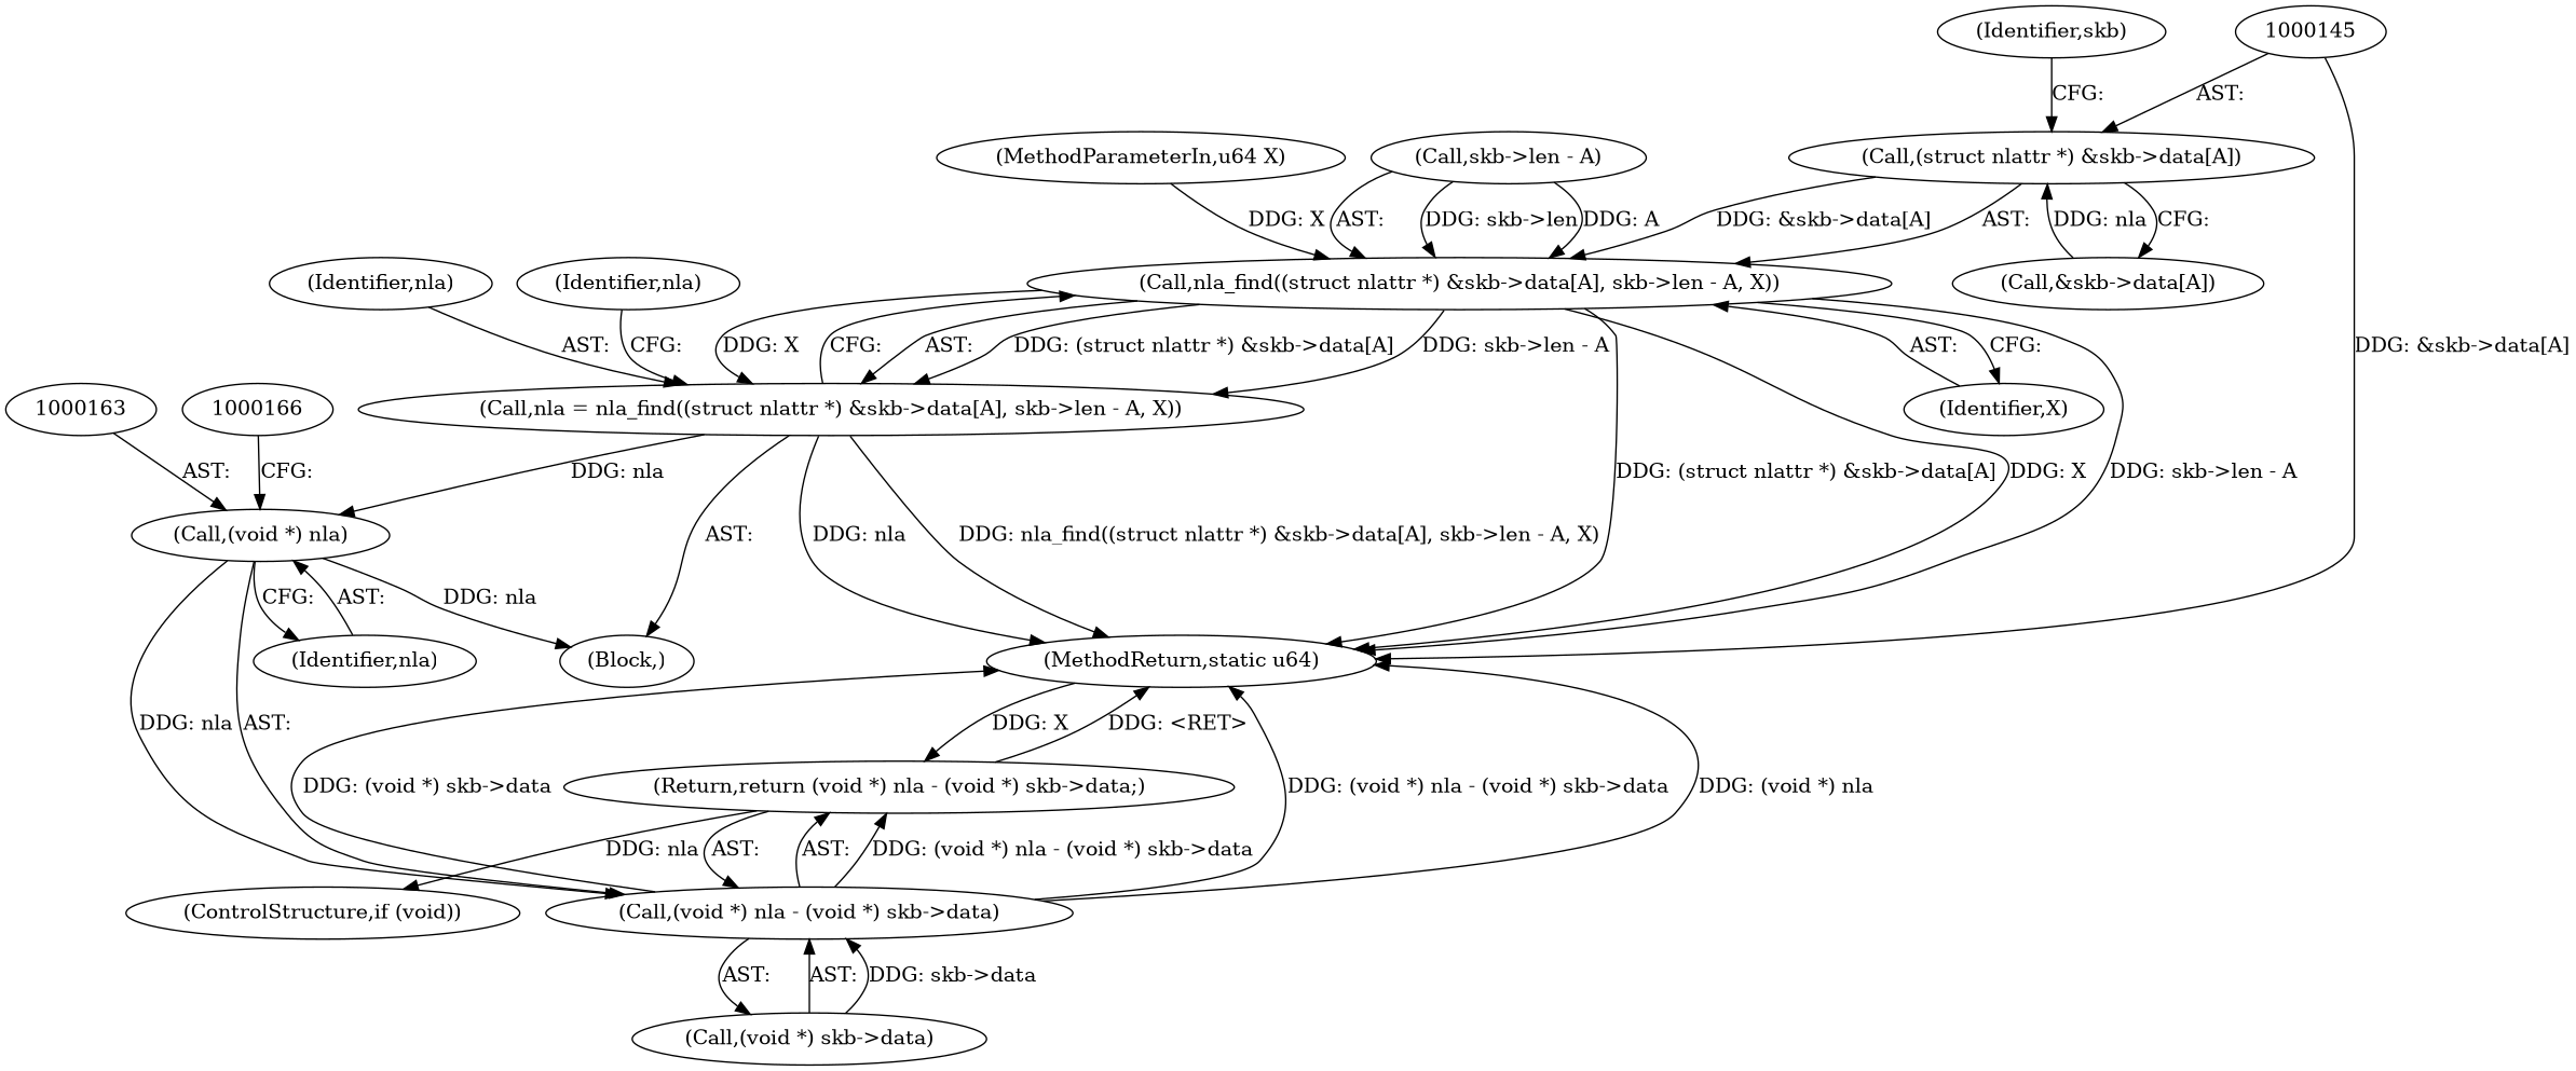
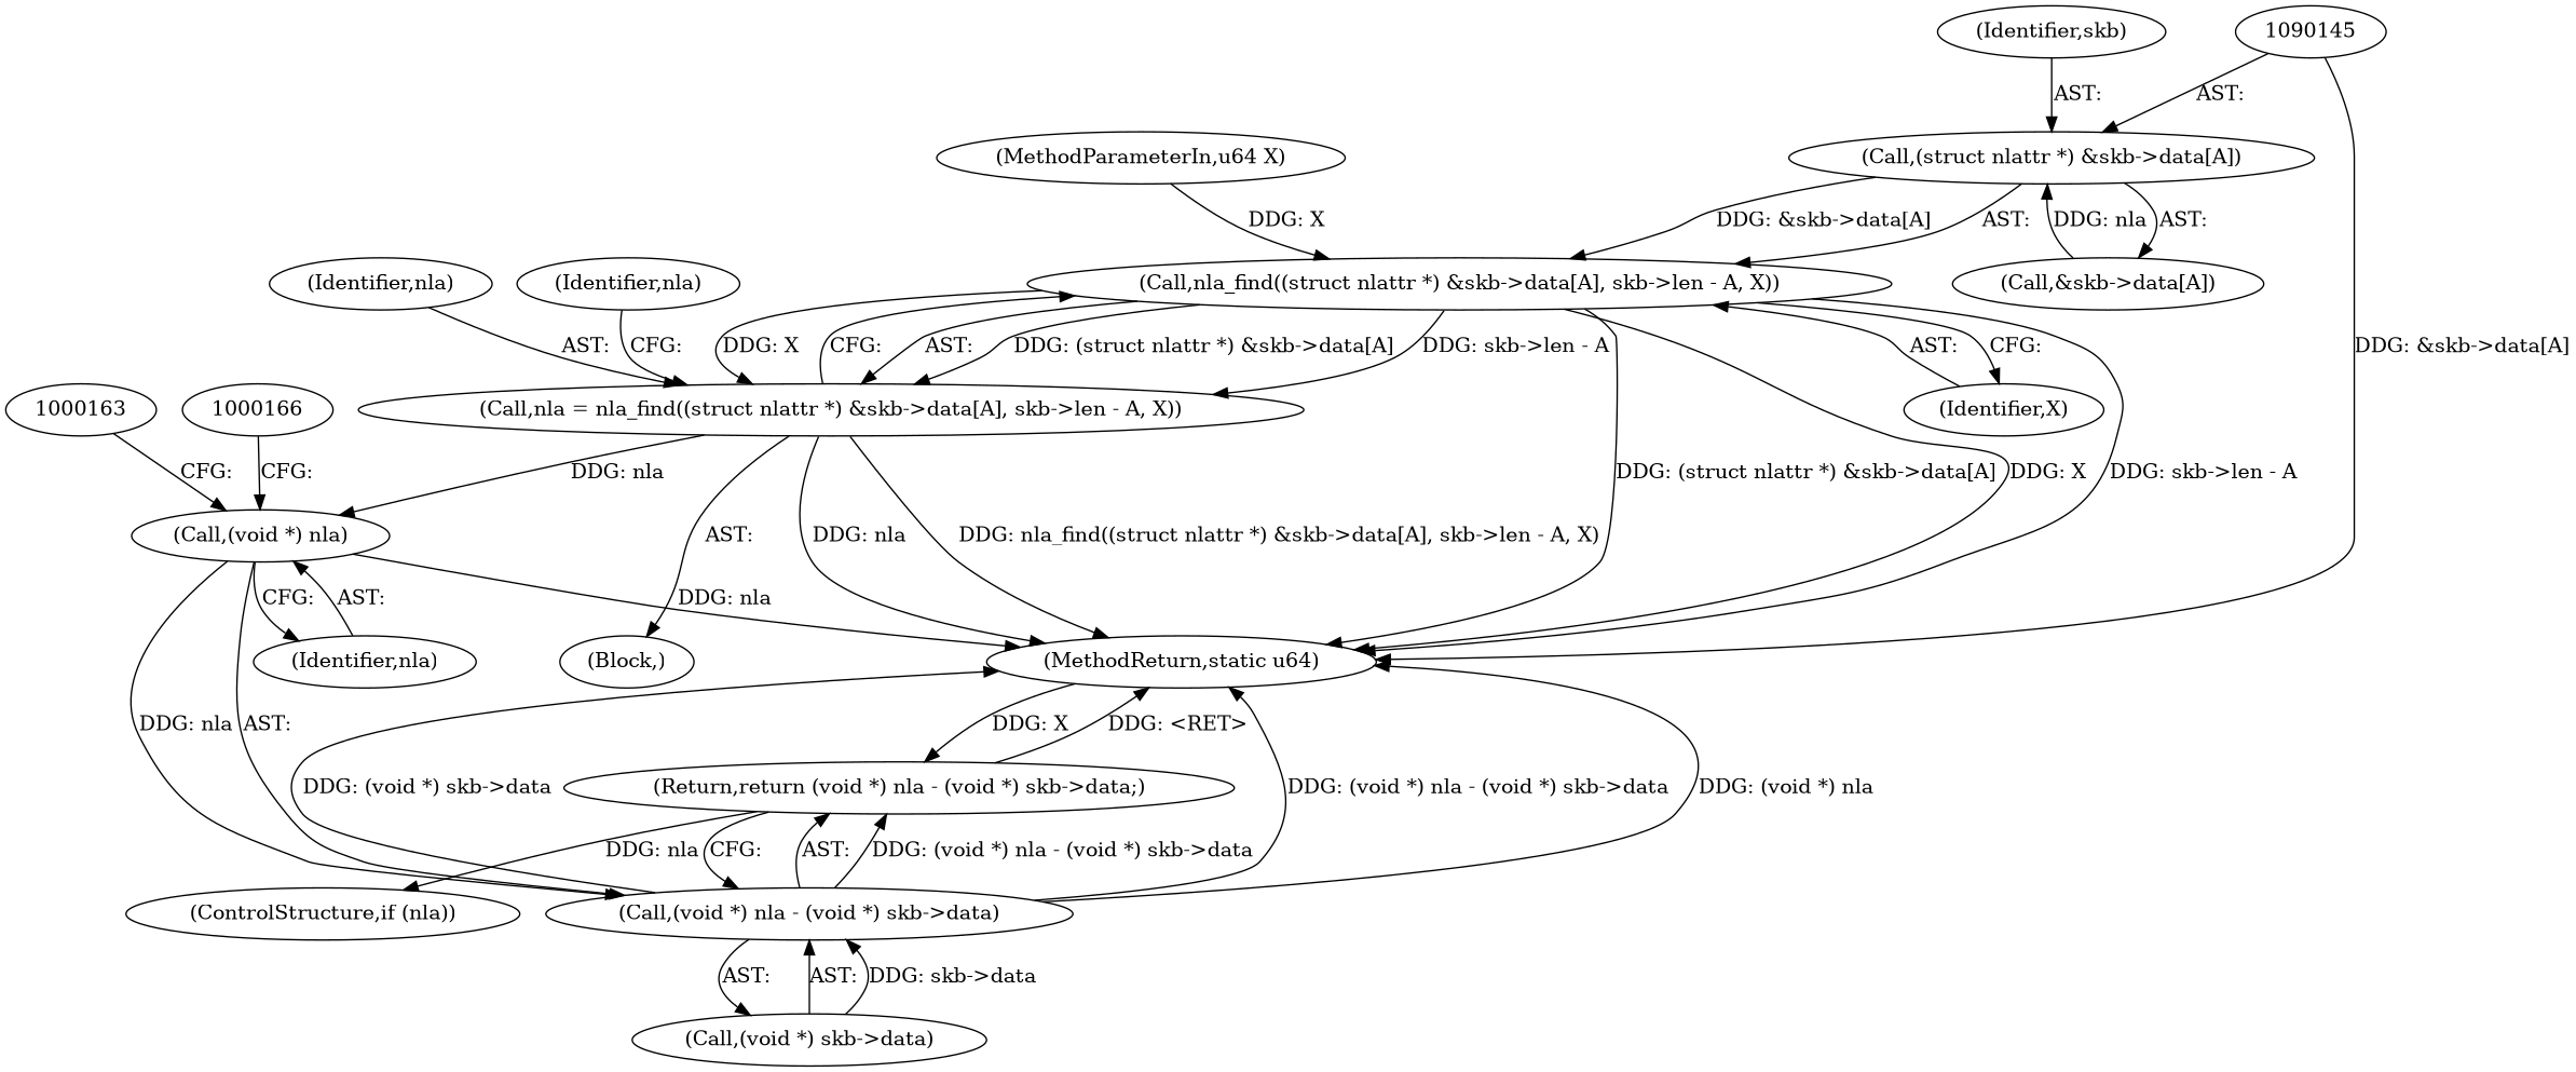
  digraph {
    n1 [label="(Call,(struct nlattr *) &skb->data[A])"]
    n2 [label="(Call,nla_find((struct nlattr *) &skb->data[A], skb->len - A, X))"]
    n3 [label="(Call,&skb->data[A])"]
    n4 [label="(MethodReturn,static u64)"]
    n5 [label="(Call,nla = nla_find((struct nlattr *) &skb->data[A], skb->len - A, X))"]
    n6 [label="(Identifier,X)"]
    n7 [label="(Return,return (void *) nla - (void *) skb->data;)"]
    n8 [label="(Call,(void *) nla)"]
    n9 [label="(Block,)"]
    n10 [label="(Call,(void *) nla - (void *) skb->data)"]
    n11 [label="(Identifier,nla)"]
    n12 [label="(Call,(void *) skb->data)"]
-   n13 [label="(ControlStructure,if (void))"]
+   n13 [label="(ControlStructure,if (nla))"]
    n14 [label="(Identifier,nla)"]
    n15 [label="(Identifier,skb)"]
    n16 [label="(MethodParameterIn,u64 X)"]
-   n17 [label="(Call,skb->len - A)"]
    n18 [label="(Identifier,nla)"]
-   1000145
+   1000145 [label=1090145]
    1000163
    1000166
    n1 -> n2 [label="AST: "]
    n1 -> n2 [label="DDG: &skb->data[A]"]
-   n1 -> n3 [label="CFG: "]
+   n1 -> n3 [label="AST: "]
    n2 -> n4 [label="DDG: X"]
    n2 -> n4 [label="DDG: skb->len - A"]
    n2 -> n4 [label="DDG: (struct nlattr *) &skb->data[A]"]
    n2 -> n5 [label="AST: "]
    n2 -> n5 [label="DDG: (struct nlattr *) &skb->data[A]"]
    n2 -> n5 [label="DDG: skb->len - A"]
    n2 -> n5 [label="DDG: X"]
    n2 -> n6 [label="CFG: "]
    n3 -> n1 [label="DDG: nla"]
    n4 -> n7 [label="DDG: X"]
    n5 -> n2 [label="CFG: "]
    n5 -> n4 [label="DDG: nla"]
    n5 -> n4 [label="DDG: nla_find((struct nlattr *) &skb->data[A], skb->len - A, X)"]
    n5 -> n8 [label="DDG: nla"]
    n5 -> n9 [label="AST: "]
    n6 -> n2 [label="AST: "]
    n7 -> n4 [label="DDG: <RET>"]
-   n7 -> n10 [label="AST: "]
+   n7 -> n10 [label="CFG: "]
    n7 -> n13 [label="DDG: nla"]
-   n8 -> n9 [label="DDG: nla"]
+   n8 -> n4 [label="DDG: nla"]
    n8 -> n10 [label="AST: "]
    n8 -> n10 [label="DDG: nla"]
    n8 -> n11 [label="CFG: "]
    n10 -> n4 [label="DDG: (void *) nla - (void *) skb->data"]
    n10 -> n4 [label="DDG: (void *) nla"]
    n10 -> n4 [label="DDG: (void *) skb->data"]
    n10 -> n7 [label="AST: "]
    n10 -> n7 [label="DDG: (void *) nla - (void *) skb->data"]
    n10 -> n12 [label="AST: "]
    n11 -> n8 [label="AST: "]
    n12 -> n10 [label="AST: "]
    n12 -> n10 [label="DDG: skb->data"]
    n14 -> n5 [label="CFG: "]
-   n15 -> n1 [label="CFG: "]
+   n15 -> n1 [label="AST: "]
    n16 -> n2 [label="DDG: X"]
-   n17 -> n2 [label="AST: "]
-   n17 -> n2 [label="DDG: skb->len"]
-   n17 -> n2 [label="DDG: A"]
    n18 -> n5 [label="AST: "]
    1000145 -> n1 [label="AST: "]
    1000145 -> n4 [label="DDG: &skb->data[A]"]
-   1000163 -> n8 [label="AST: "]
+   1000163 -> n8 [label="CFG: "]
    1000166 -> n8 [label="CFG: "]
  }
